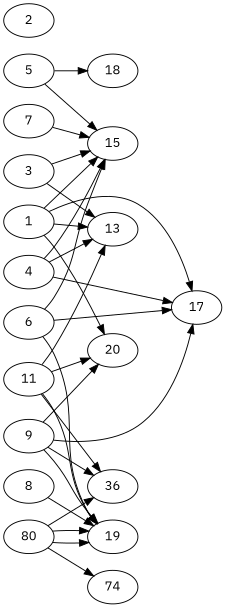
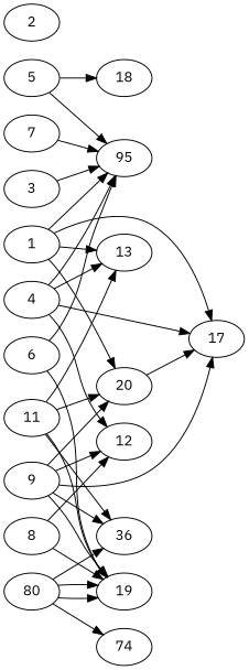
  digraph {
    fontname="IBM Plex Sans"
    rankdir=LR
    node [alpha=0.02 fontname="IBM Plex Sans"]
    edge [fontname="IBM Plex Sans"]
    1 [expect_size=38130688]
    13 [alpha=0.17 expect_size=46858240]
-   15 [alpha=0.07 expect_size=6318080]
+   15 [alpha=0.07 expect_size=6318080 label=95]
    17 [alpha=0.11 expect_size=34909184]
    20 [alpha=0.16 expect_size=23276544]
    2 [alpha=0.16 expect_size=31965184]
    3 [alpha=0.00 expect_size=19659776]
    4 [alpha=0.03 expect_size=12094464]
+   12 [alpha=0.03 expect_size=8599552]
    5 [expect_size=27695104]
    18 [alpha=0.07 expect_size=15905792]
    6 [alpha=0.10 expect_size=47092736]
    19 [alpha=0.06 expect_size=13297664]
    7 [alpha=0.12 expect_size=28524544]
    8 [alpha=0.19 expect_size=29403136]
    9 [alpha=0.04 expect_size=30507008]
    n17 [alpha=0.06 expect_size=12197888 label=36]
    n18 [alpha=0.18 expect_size=17651712 label=80]
    n19 [alpha=0.20 expect_size=47027200 label=74]
    11 [alpha=0.08 expect_size=52184064]
    1 -> 13
    1 -> 15
    1 -> 17
    1 -> 20
-   3 -> 13
    3 -> 15
    4 -> 13
    4 -> 15
    4 -> 17
+   4 -> 12
    5 -> 15
    5 -> 18
    6 -> 15
-   6 -> 17
+   20 -> 17
    6 -> 19
    7 -> 15
+   8 -> 12
    8 -> 19
    9 -> 17
    9 -> 20
+   9 -> 12
    9 -> 19
    9 -> n17
    n18 -> 19
    n18 -> 19
    n18 -> n17
    n18 -> n19
    11 -> 13
    11 -> 20
    11 -> 19
    11 -> n17
  }
